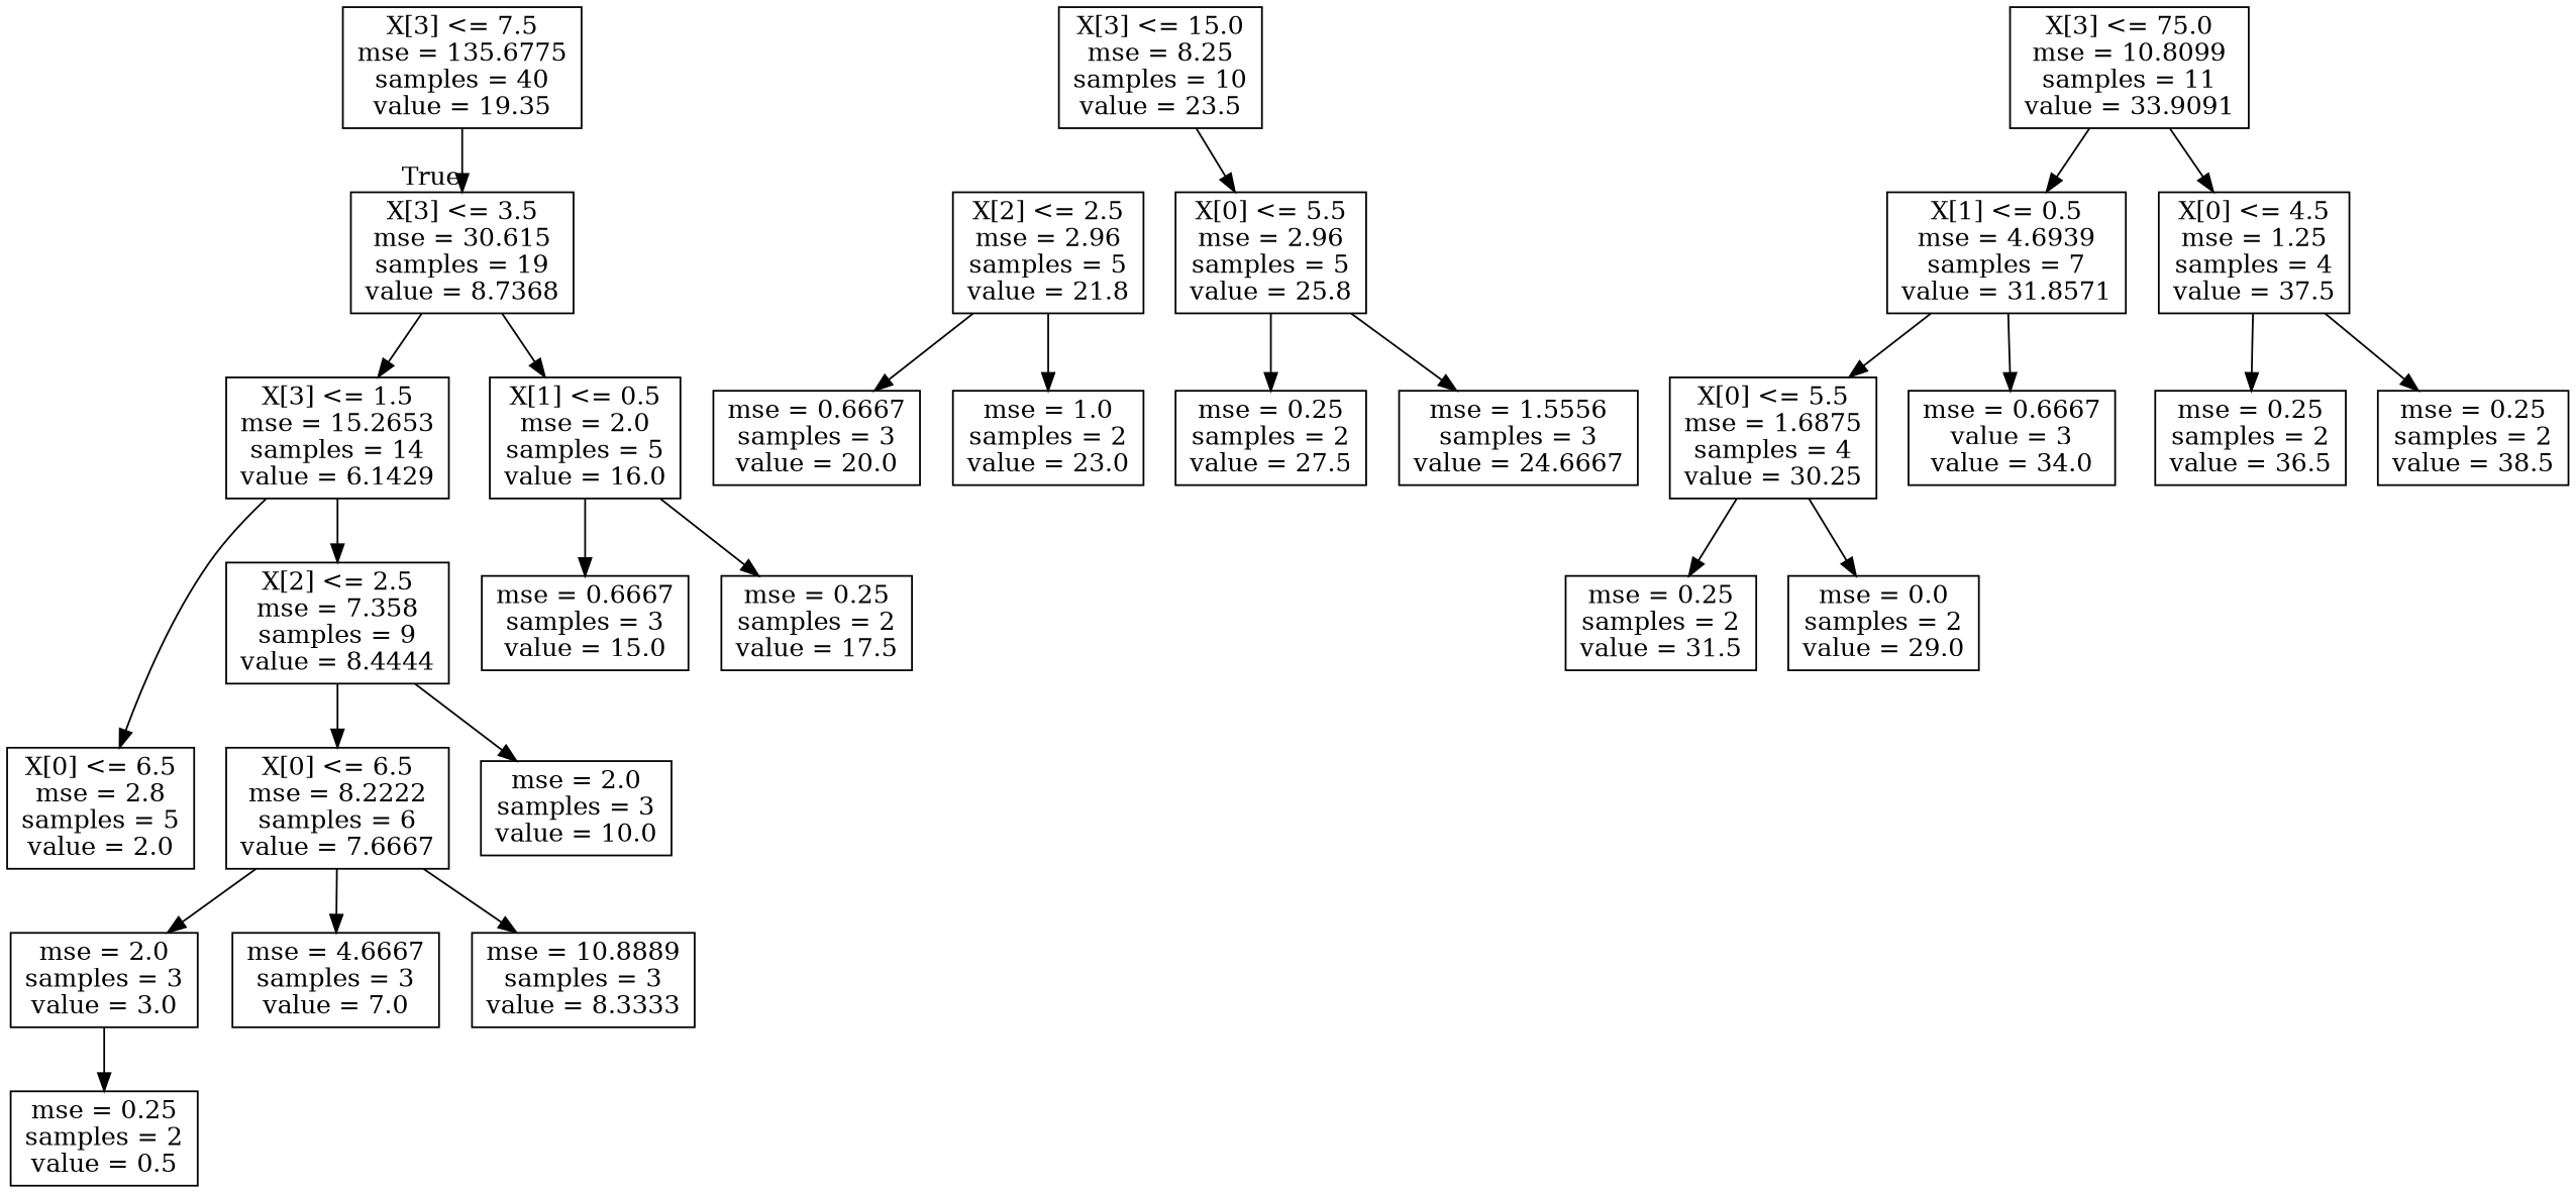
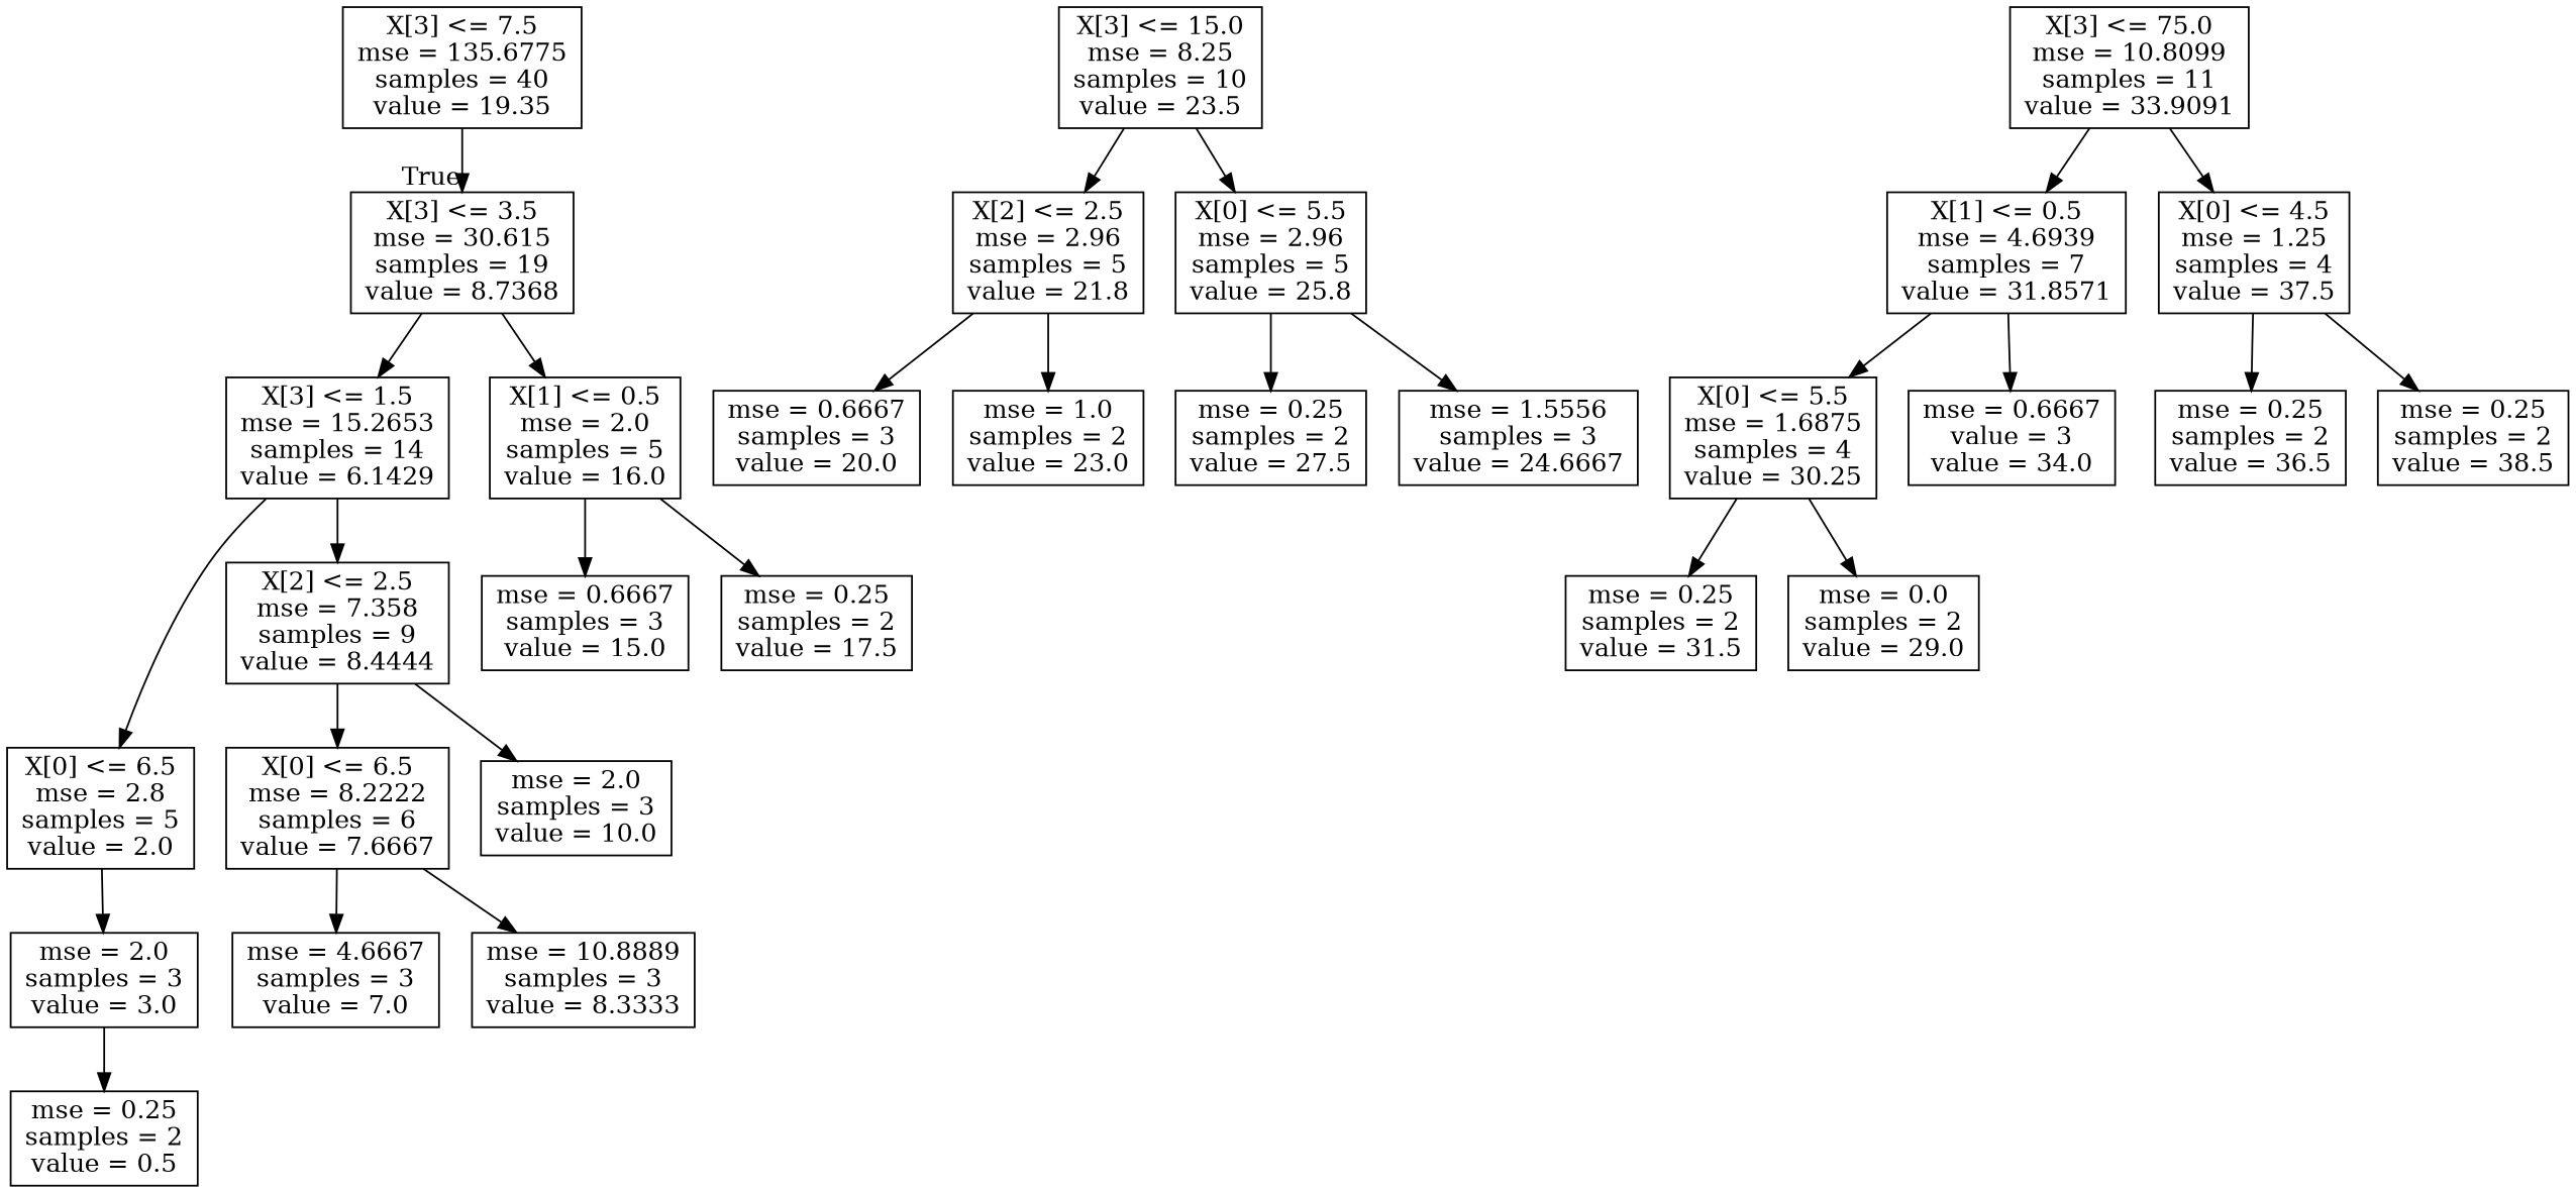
  digraph {
    node [shape=box]
    n1 [label="X[3] <= 7.5\nmse = 135.6775\nsamples = 40\nvalue = 19.35"]
    n2 [label="X[3] <= 3.5\nmse = 30.615\nsamples = 19\nvalue = 8.7368"]
    n3 [label="X[3] <= 1.5\nmse = 15.2653\nsamples = 14\nvalue = 6.1429"]
    n4 [label="X[1] <= 0.5\nmse = 2.0\nsamples = 5\nvalue = 16.0"]
    n5 [label="X[0] <= 6.5\nmse = 2.8\nsamples = 5\nvalue = 2.0"]
    n6 [label="X[2] <= 2.5\nmse = 7.358\nsamples = 9\nvalue = 8.4444"]
    n7 [label="mse = 0.6667\nsamples = 3\nvalue = 15.0"]
    n8 [label="mse = 0.25\nsamples = 2\nvalue = 17.5"]
    n9 [label="mse = 2.0\nsamples = 3\nvalue = 3.0"]
    n10 [label="X[0] <= 6.5\nmse = 8.2222\nsamples = 6\nvalue = 7.6667"]
    n11 [label="mse = 2.0\nsamples = 3\nvalue = 10.0"]
    n12 [label="mse = 0.25\nsamples = 2\nvalue = 0.5"]
    n13 [label="mse = 4.6667\nsamples = 3\nvalue = 7.0"]
    n14 [label="mse = 10.8889\nsamples = 3\nvalue = 8.3333"]
    n15 [label="X[3] <= 15.0\nmse = 8.25\nsamples = 10\nvalue = 23.5"]
    n16 [label="X[2] <= 2.5\nmse = 2.96\nsamples = 5\nvalue = 21.8"]
    n17 [label="X[0] <= 5.5\nmse = 2.96\nsamples = 5\nvalue = 25.8"]
    n18 [label="X[3] <= 75.0\nmse = 10.8099\nsamples = 11\nvalue = 33.9091"]
    n19 [label="X[1] <= 0.5\nmse = 4.6939\nsamples = 7\nvalue = 31.8571"]
    n20 [label="X[0] <= 4.5\nmse = 1.25\nsamples = 4\nvalue = 37.5"]
    n21 [label="mse = 0.6667\nsamples = 3\nvalue = 20.0"]
    n22 [label="mse = 1.0\nsamples = 2\nvalue = 23.0"]
    n23 [label="mse = 0.25\nsamples = 2\nvalue = 27.5"]
    n24 [label="mse = 1.5556\nsamples = 3\nvalue = 24.6667"]
    n25 [label="X[0] <= 5.5\nmse = 1.6875\nsamples = 4\nvalue = 30.25"]
    n26 [label="mse = 0.6667\nvalue = 3\nvalue = 34.0"]
    n27 [label="mse = 0.25\nsamples = 2\nvalue = 36.5"]
    n28 [label="mse = 0.25\nsamples = 2\nvalue = 38.5"]
    n29 [label="mse = 0.25\nsamples = 2\nvalue = 31.5"]
    n30 [label="mse = 0.0\nsamples = 2\nvalue = 29.0"]
    n1 -> n2 [headlabel=True labelangle=45 labeldistance=2.5]
    n2 -> n3
    n2 -> n4
    n3 -> n5
    n3 -> n6
    n4 -> n7
    n4 -> n8
-   n10 -> n9
+   n5 -> n9
    n6 -> n10
    n6 -> n11
    n9 -> n12
    n10 -> n13
    n10 -> n14
+   n15 -> n16
    n15 -> n17
    n16 -> n21
    n16 -> n22
    n17 -> n23
    n17 -> n24
    n18 -> n19
    n18 -> n20
    n19 -> n25
    n19 -> n26
    n20 -> n27
    n20 -> n28
    n25 -> n29
    n25 -> n30
  }
